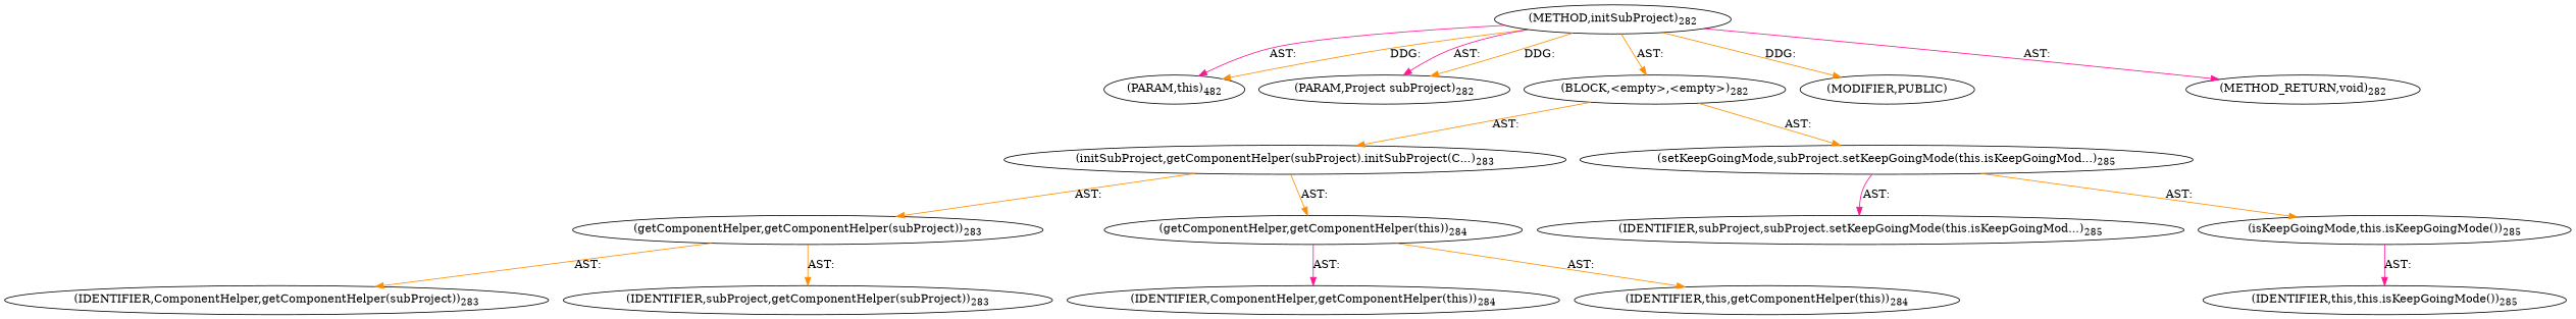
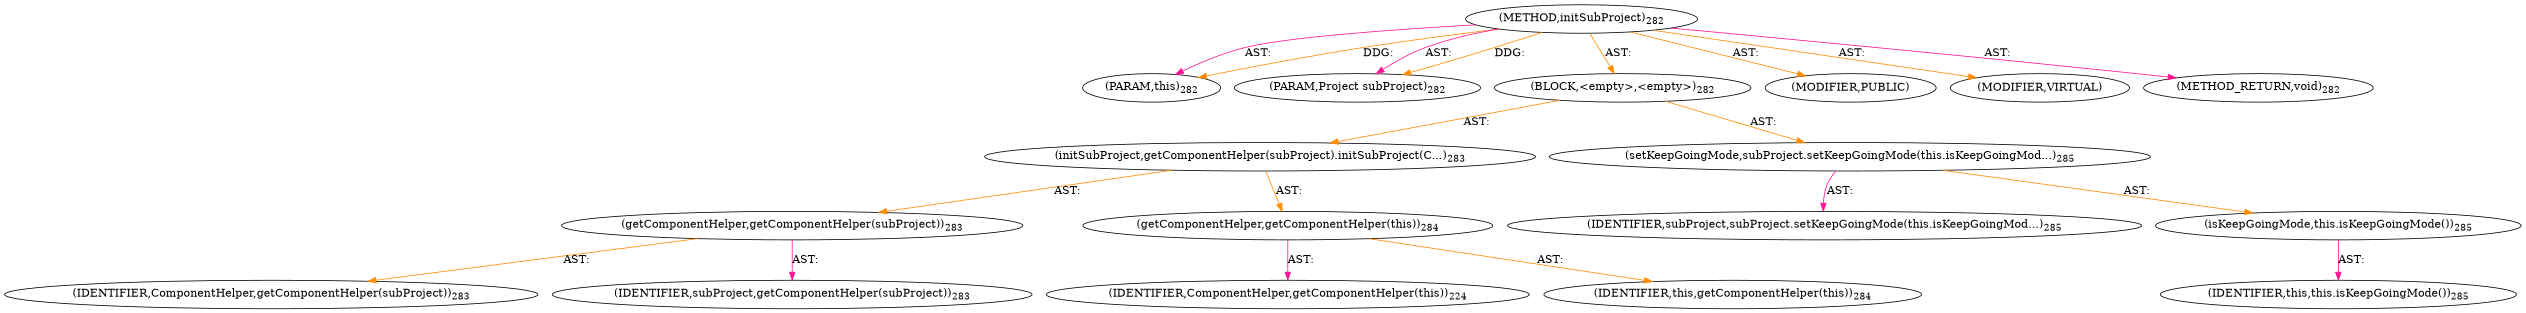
  digraph {
    edge [color=darkorange]
    n1 [label=<(METHOD,initSubProject)<SUB>282</SUB>>]
-   n2 [label=<(PARAM,this)<SUB>482</SUB>>]
+   n2 [label=<(PARAM,this)<SUB>282</SUB>>]
    n3 [label=<(PARAM,Project subProject)<SUB>282</SUB>>]
    n4 [label=<(BLOCK,&lt;empty&gt;,&lt;empty&gt;)<SUB>282</SUB>>]
    n5 [label=<(MODIFIER,PUBLIC)>]
+   n6 [label=<(MODIFIER,VIRTUAL)>]
    n7 [label=<(METHOD_RETURN,void)<SUB>282</SUB>>]
    n8 [label=<(initSubProject,getComponentHelper(subProject).initSubProject(C...)<SUB>283</SUB>>]
    n9 [label=<(setKeepGoingMode,subProject.setKeepGoingMode(this.isKeepGoingMod...)<SUB>285</SUB>>]
    n10 [label=<(getComponentHelper,getComponentHelper(subProject))<SUB>283</SUB>>]
    n11 [label=<(getComponentHelper,getComponentHelper(this))<SUB>284</SUB>>]
    n12 [label=<(IDENTIFIER,subProject,subProject.setKeepGoingMode(this.isKeepGoingMod...)<SUB>285</SUB>>]
    n13 [label=<(isKeepGoingMode,this.isKeepGoingMode())<SUB>285</SUB>>]
    n14 [label=<(IDENTIFIER,ComponentHelper,getComponentHelper(subProject))<SUB>283</SUB>>]
    n15 [label=<(IDENTIFIER,subProject,getComponentHelper(subProject))<SUB>283</SUB>>]
-   n16 [label=<(IDENTIFIER,ComponentHelper,getComponentHelper(this))<SUB>284</SUB>>]
+   n16 [label=<(IDENTIFIER,ComponentHelper,getComponentHelper(this))<SUB>224</SUB>>]
    n17 [label=<(IDENTIFIER,this,getComponentHelper(this))<SUB>284</SUB>>]
    n18 [label=<(IDENTIFIER,this,this.isKeepGoingMode())<SUB>285</SUB>>]
    n1 -> n2 [color=deeppink label="AST: "]
    n1 -> n2 [label="DDG: "]
    n1 -> n3 [color=deeppink label="AST: "]
    n1 -> n3 [label="DDG: "]
    n1 -> n4 [label="AST: "]
-   n1 -> n5 [label="DDG: "]
+   n1 -> n5 [label="AST: "]
+   n1 -> n6 [label="AST: "]
    n1 -> n7 [color=deeppink label="AST: "]
    n4 -> n8 [label="AST: "]
    n4 -> n9 [label="AST: "]
    n8 -> n10 [label="AST: "]
    n8 -> n11 [label="AST: "]
    n9 -> n12 [color=deeppink label="AST: "]
    n9 -> n13 [label="AST: "]
    n10 -> n14 [label="AST: "]
-   n10 -> n15 [label="AST: "]
+   n10 -> n15 [color=deeppink label="AST: "]
    n11 -> n16 [color=deeppink label="AST: "]
    n11 -> n17 [label="AST: "]
    n13 -> n18 [color=deeppink label="AST: "]
  }
